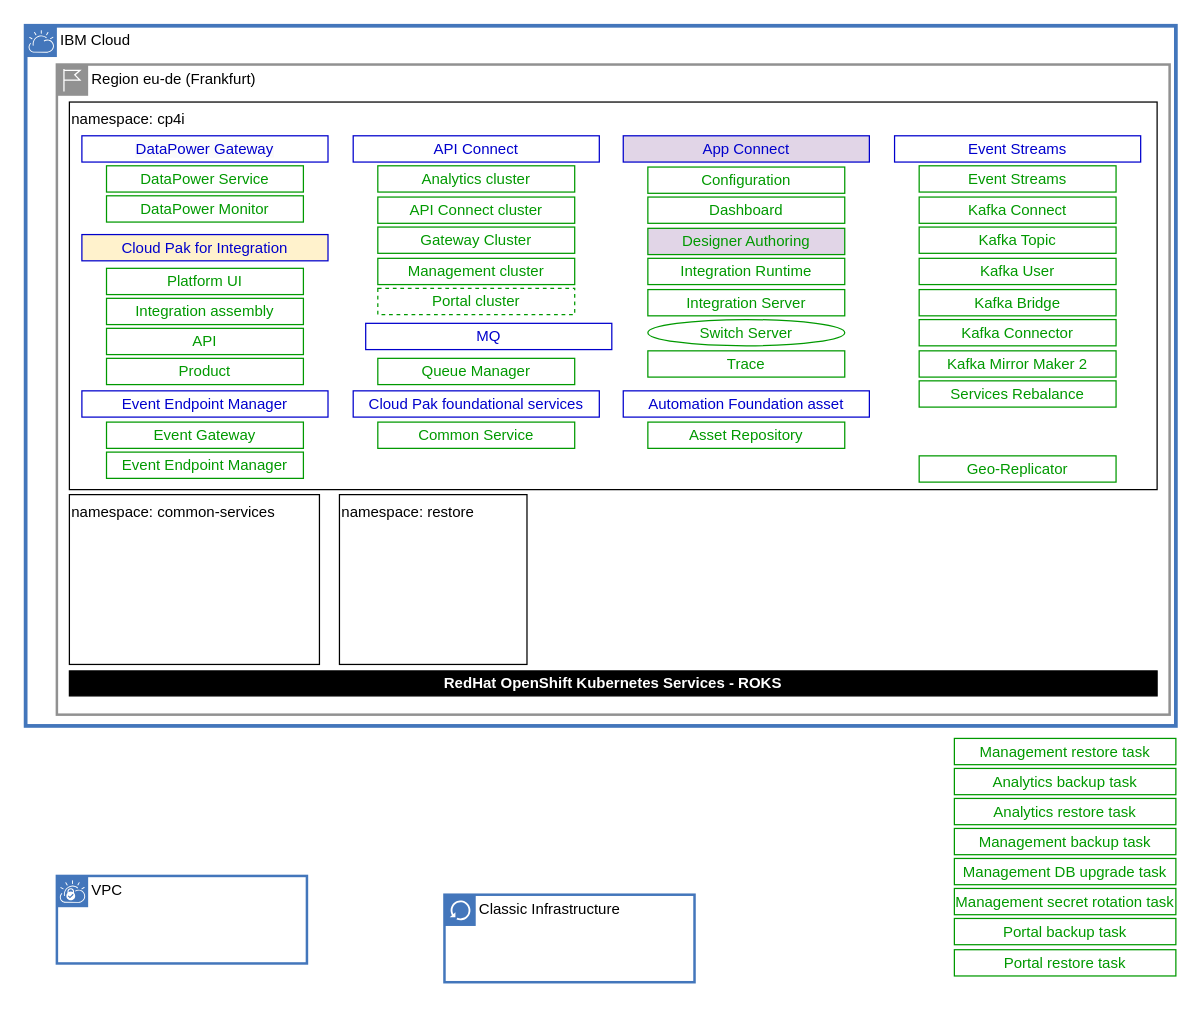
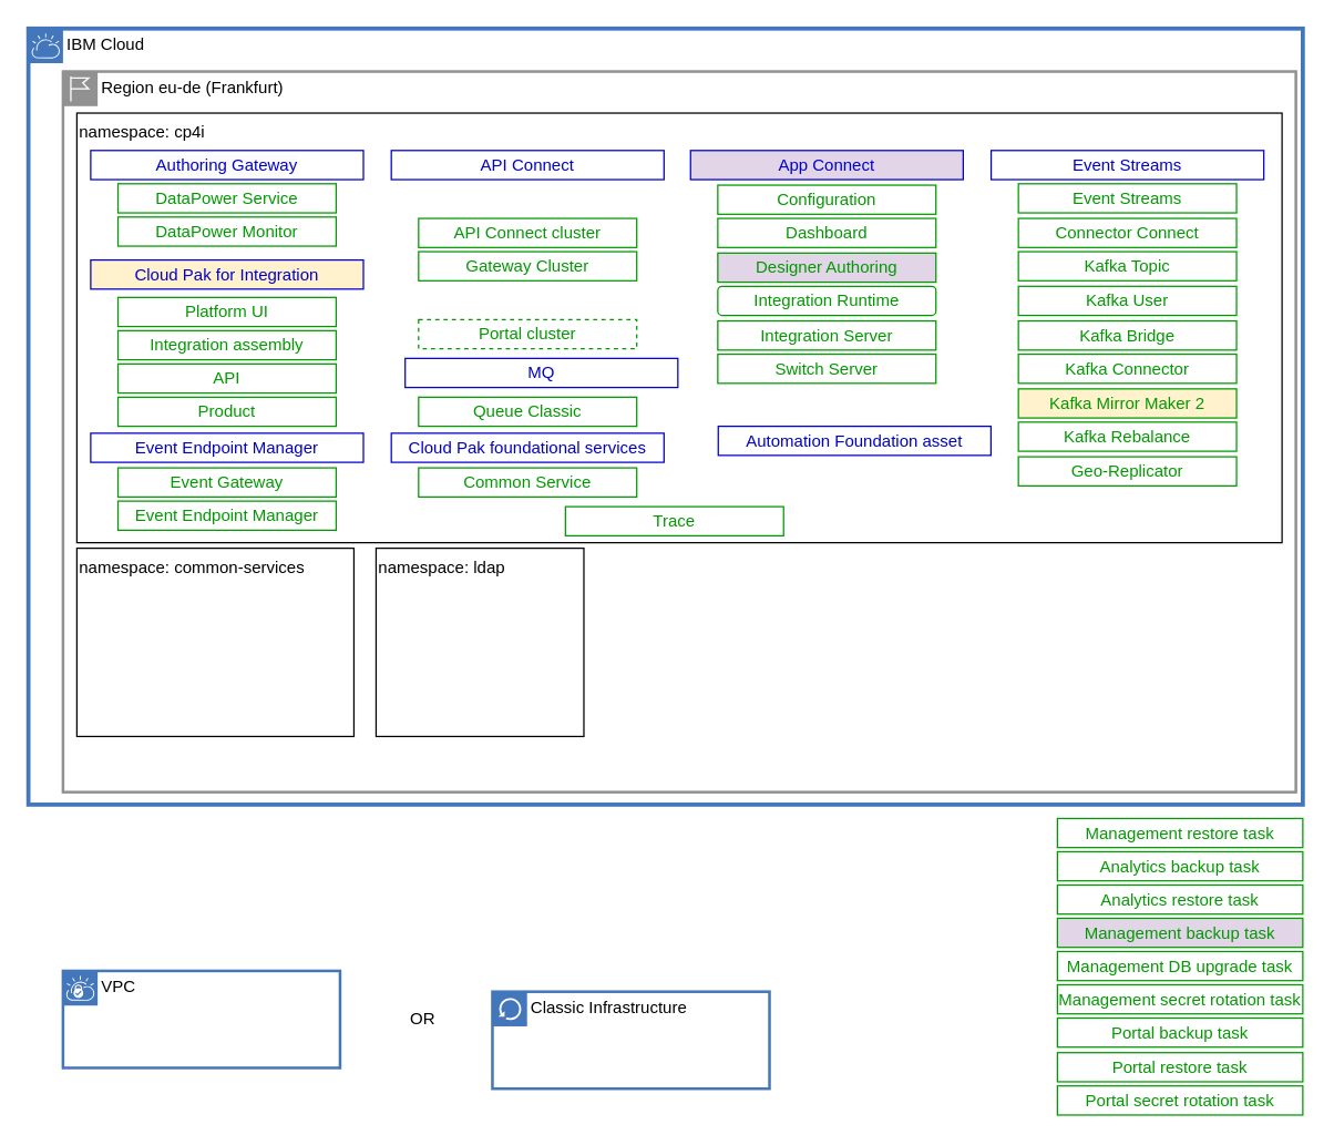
  <mxCell id="0" />
  <mxCell id="1" parent="0" />
  <mxCell id="2" value="IBM Cloud" style="shape=mxgraph.ibm.box;prType=cloud;fontStyle=0;verticalAlign=top;align=left;spacingLeft=32;spacingTop=4;fillColor=none;rounded=0;whiteSpace=wrap;html=1;strokeColor=#4376BB;strokeWidth=3;dashed=0;container=1;spacing=-4;collapsible=0;expand=0;recursiveResize=0;" parent="1" vertex="1"><mxGeometry x="20" y="20" width="920" height="560" as="geometry" /></mxCell>
  <mxCell id="3" value="Region eu-de (Frankfurt)" style="shape=mxgraph.ibm.box;prType=region;fontStyle=0;verticalAlign=top;align=left;spacingLeft=32;spacingTop=4;fillColor=none;rounded=0;whiteSpace=wrap;html=1;strokeColor=#919191;strokeWidth=2;dashed=0;container=1;spacing=-4;collapsible=0;expand=0;recursiveResize=0;" parent="2" vertex="1"><mxGeometry x="25" y="31" width="890" height="520" as="geometry" /></mxCell>
- <mxCell id="4" value="RedHat OpenShift Kubernetes Services - ROKS" style="rounded=0;whiteSpace=wrap;html=1;fillColor=#000000;fontColor=#FFFFFF;fontStyle=1" parent="3" vertex="1"><mxGeometry x="10" y="485" width="870" height="20" as="geometry" /></mxCell>
  <mxCell id="5" value="namespace: cp4i" style="rounded=0;whiteSpace=wrap;html=1;fontColor=#000000;fillColor=#FFFFFF;align=left;verticalAlign=top;" parent="3" vertex="1"><mxGeometry x="10" y="30" width="870" height="310" as="geometry" /></mxCell>
- <mxCell id="6" value="namespace: restore" style="rounded=0;whiteSpace=wrap;html=1;fontColor=#000000;fillColor=#FFFFFF;align=left;verticalAlign=top;" parent="3" vertex="1"><mxGeometry x="226" y="344" width="150" height="135.826" as="geometry" /></mxCell>
+ <mxCell id="6" value="namespace: ldap" style="rounded=0;whiteSpace=wrap;html=1;fontColor=#000000;fillColor=#FFFFFF;align=left;verticalAlign=top;" parent="3" vertex="1"><mxGeometry x="226" y="344" width="150" height="135.826" as="geometry" /></mxCell>
  <mxCell id="7" value="namespace: common-services" style="rounded=0;whiteSpace=wrap;html=1;fontColor=#000000;fillColor=#FFFFFF;align=left;verticalAlign=top;" parent="3" vertex="1"><mxGeometry x="10" y="344" width="200" height="135.826" as="geometry" /></mxCell>
  <mxCell id="8" value="DataPower Service" style="rounded=0;whiteSpace=wrap;html=1;fillColor=#FFFFFF;strokeColor=#009900;fontColor=#009900;" parent="3" vertex="1"><mxGeometry x="39.685" y="81" width="157.48" height="21" as="geometry" /></mxCell>
  <mxCell id="9" value="DataPower Monitor" style="rounded=0;whiteSpace=wrap;html=1;fillColor=#FFFFFF;strokeColor=#009900;fontColor=#009900;" parent="3" vertex="1"><mxGeometry x="39.685" y="105" width="157.48" height="21" as="geometry" /></mxCell>
  <mxCell id="10" value="Event Streams" style="rounded=0;whiteSpace=wrap;html=1;fillColor=#FFFFFF;strokeColor=#0000CC;fontColor=#0000CC;" parent="3" vertex="1"><mxGeometry x="670" y="57" width="196.85" height="21" as="geometry" /></mxCell>
- <mxCell id="11" value="Analytics cluster" style="rounded=0;whiteSpace=wrap;html=1;fillColor=#FFFFFF;strokeColor=#009900;fontColor=#009900;" parent="3" vertex="1"><mxGeometry x="256.685" y="81" width="157.48" height="21" as="geometry" /></mxCell>
  <mxCell id="12" value="API Connect cluster" style="rounded=0;whiteSpace=wrap;html=1;fillColor=#FFFFFF;strokeColor=#009900;fontColor=#009900;" parent="3" vertex="1"><mxGeometry x="256.685" y="106" width="157.48" height="21" as="geometry" /></mxCell>
  <mxCell id="13" value="Gateway Cluster" style="rounded=0;whiteSpace=wrap;html=1;fillColor=#FFFFFF;strokeColor=#009900;fontColor=#009900;" parent="3" vertex="1"><mxGeometry x="256.685" y="130" width="157.48" height="21" as="geometry" /></mxCell>
- <mxCell id="14" value="Management cluster" style="rounded=0;whiteSpace=wrap;html=1;fillColor=#FFFFFF;strokeColor=#009900;fontColor=#009900;" parent="3" vertex="1"><mxGeometry x="256.685" y="155" width="157.48" height="21" as="geometry" /></mxCell>
  <mxCell id="15" value="Portal cluster" style="rounded=0;whiteSpace=wrap;html=1;fillColor=#FFFFFF;strokeColor=#009900;fontColor=#009900;dashed=1;" parent="3" vertex="1"><mxGeometry x="256.685" y="179" width="157.48" height="21" as="geometry" /></mxCell>
- <mxCell id="16" value="Automation Foundation asset" style="rounded=0;whiteSpace=wrap;html=1;fillColor=#FFFFFF;strokeColor=#0000CC;fontColor=#0000CC;" parent="3" vertex="1"><mxGeometry x="453.0" y="261" width="196.85" height="21" as="geometry" /></mxCell>
+ <mxCell id="16" value="Automation Foundation asset" style="rounded=0;whiteSpace=wrap;html=1;fillColor=#FFFFFF;strokeColor=#0000CC;fontColor=#0000CC;" parent="3" vertex="1"><mxGeometry x="473" y="256" width="196.85" height="21" as="geometry" /></mxCell>
  <mxCell id="17" value="Configuration" style="rounded=0;whiteSpace=wrap;html=1;fillColor=#FFFFFF;strokeColor=#009900;fontColor=#009900;" parent="3" vertex="1"><mxGeometry x="472.685" y="82" width="157.48" height="21" as="geometry" /></mxCell>
  <mxCell id="18" value="Dashboard" style="rounded=0;whiteSpace=wrap;html=1;fillColor=#FFFFFF;strokeColor=#009900;fontColor=#009900;" parent="3" vertex="1"><mxGeometry x="472.685" y="106" width="157.48" height="21" as="geometry" /></mxCell>
  <mxCell id="19" value="Designer Authoring" style="rounded=0;whiteSpace=wrap;html=1;fillColor=#e1d5e7;strokeColor=#009900;fontColor=#009900;" parent="3" vertex="1"><mxGeometry x="472.685" y="131" width="157.48" height="21" as="geometry" /></mxCell>
- <mxCell id="20" value="Integration Runtime" style="rounded=0;whiteSpace=wrap;html=1;fillColor=#FFFFFF;strokeColor=#009900;fontColor=#009900;" parent="3" vertex="1"><mxGeometry x="472.685" y="155" width="157.48" height="21" as="geometry" /></mxCell>
+ <mxCell id="20" value="Integration Runtime" style="whiteSpace=wrap;html=1;fillColor=#FFFFFF;strokeColor=#009900;fontColor=#009900;rounded=1;" parent="3" vertex="1"><mxGeometry x="472.685" y="155" width="157.48" height="21" as="geometry" /></mxCell>
  <mxCell id="21" value="Integration Server" style="rounded=0;whiteSpace=wrap;html=1;fillColor=#FFFFFF;strokeColor=#009900;fontColor=#009900;" parent="3" vertex="1"><mxGeometry x="472.685" y="180" width="157.48" height="21" as="geometry" /></mxCell>
- <mxCell id="22" value="Switch Server" style="ellipse;whiteSpace=wrap;html=1;fillColor=#FFFFFF;strokeColor=#009900;fontColor=#009900;" parent="3" vertex="1"><mxGeometry x="472.685" y="204" width="157.48" height="21" as="geometry" /></mxCell>
- <mxCell id="23" value="Trace" style="rounded=0;whiteSpace=wrap;html=1;fillColor=#FFFFFF;strokeColor=#009900;fontColor=#009900;" parent="3" vertex="1"><mxGeometry x="472.685" y="229" width="157.48" height="21" as="geometry" /></mxCell>
+ <mxCell id="22" value="Switch Server" style="rounded=0;whiteSpace=wrap;html=1;fillColor=#FFFFFF;strokeColor=#009900;fontColor=#009900;" parent="3" vertex="1"><mxGeometry x="472.685" y="204" width="157.48" height="21" as="geometry" /></mxCell>
+ <mxCell id="23" value="Trace" style="rounded=0;whiteSpace=wrap;html=1;fillColor=#FFFFFF;strokeColor=#009900;fontColor=#009900;" parent="3" vertex="1"><mxGeometry x="362.685" y="314" width="157.48" height="21" as="geometry" /></mxCell>
  <mxCell id="24" value="Common Service" style="rounded=0;whiteSpace=wrap;html=1;fillColor=#FFFFFF;strokeColor=#009900;fontColor=#009900;" parent="3" vertex="1"><mxGeometry x="256.685" y="286" width="157.48" height="21" as="geometry" /></mxCell>
- <mxCell id="25" value="&lt;span style=&quot;font-family: Helvetica; font-size: 12px; font-style: normal; font-variant-ligatures: normal; font-variant-caps: normal; font-weight: 400; letter-spacing: normal; orphans: 2; text-align: center; text-indent: 0px; text-transform: none; widows: 2; word-spacing: 0px; -webkit-text-stroke-width: 0px; background-color: rgb(251, 251, 251); text-decoration-thickness: initial; text-decoration-style: initial; text-decoration-color: initial; float: none; display: inline !important;&quot;&gt;DataPower Gateway&lt;/span&gt;" style="rounded=0;whiteSpace=wrap;html=1;fillColor=#FFFFFF;strokeColor=#0000CC;fontColor=#0000CC;" parent="3" vertex="1"><mxGeometry x="20.0" y="57" width="196.85" height="21" as="geometry" /></mxCell>
+ <mxCell id="25" value="&lt;span style=&quot;font-family: Helvetica; font-size: 12px; font-style: normal; font-variant-ligatures: normal; font-variant-caps: normal; font-weight: 400; letter-spacing: normal; orphans: 2; text-align: center; text-indent: 0px; text-transform: none; widows: 2; word-spacing: 0px; -webkit-text-stroke-width: 0px; background-color: rgb(251, 251, 251); text-decoration-thickness: initial; text-decoration-style: initial; text-decoration-color: initial; float: none; display: inline !important;&quot;&gt;Authoring Gateway&lt;/span&gt;" style="rounded=0;whiteSpace=wrap;html=1;fillColor=#FFFFFF;strokeColor=#0000CC;fontColor=#0000CC;" parent="3" vertex="1"><mxGeometry x="20.0" y="57" width="196.85" height="21" as="geometry" /></mxCell>
  <mxCell id="26" value="API Connect" style="rounded=0;whiteSpace=wrap;html=1;fillColor=#FFFFFF;strokeColor=#0000CC;fontColor=#0000CC;" parent="3" vertex="1"><mxGeometry x="237" y="57" width="196.85" height="21" as="geometry" /></mxCell>
  <mxCell id="27" value="App Connect" style="rounded=0;whiteSpace=wrap;html=1;fillColor=#e1d5e7;strokeColor=#0000CC;fontColor=#0000CC;" parent="3" vertex="1"><mxGeometry x="453.0" y="57" width="196.85" height="21" as="geometry" /></mxCell>
  <mxCell id="28" value="Cloud Pak foundational services" style="rounded=0;whiteSpace=wrap;html=1;fillColor=#FFFFFF;strokeColor=#0000CC;fontColor=#0000CC;" parent="3" vertex="1"><mxGeometry x="237" y="261" width="196.85" height="21" as="geometry" /></mxCell>
  <mxCell id="29" value="Cloud Pak for Integration" style="rounded=0;whiteSpace=wrap;html=1;fillColor=#fff2cc;strokeColor=#0000CC;fontColor=#0000CC;" parent="3" vertex="1"><mxGeometry x="20.0" y="136" width="196.85" height="21" as="geometry" /></mxCell>
  <mxCell id="30" value="MQ" style="rounded=0;whiteSpace=wrap;html=1;fillColor=#FFFFFF;strokeColor=#0000CC;fontColor=#0000CC;" parent="3" vertex="1"><mxGeometry x="247" y="207" width="196.85" height="21" as="geometry" /></mxCell>
  <mxCell id="31" value="Event Streams" style="rounded=0;whiteSpace=wrap;html=1;fillColor=#FFFFFF;strokeColor=#009900;fontColor=#009900;" parent="3" vertex="1"><mxGeometry x="689.685" y="81" width="157.48" height="21" as="geometry" /></mxCell>
- <mxCell id="32" value="Kafka Connect" style="rounded=0;whiteSpace=wrap;html=1;fillColor=#FFFFFF;strokeColor=#009900;fontColor=#009900;movable=1;resizable=1;rotatable=1;deletable=1;editable=1;connectable=1;" parent="3" vertex="1"><mxGeometry x="689.685" y="106" width="157.48" height="21" as="geometry" /></mxCell>
+ <mxCell id="32" value="Connector Connect" style="rounded=0;whiteSpace=wrap;html=1;fillColor=#FFFFFF;strokeColor=#009900;fontColor=#009900;movable=1;resizable=1;rotatable=1;deletable=1;editable=1;connectable=1;" parent="3" vertex="1"><mxGeometry x="689.685" y="106" width="157.48" height="21" as="geometry" /></mxCell>
  <mxCell id="33" value="Kafka Topic" style="rounded=0;whiteSpace=wrap;html=1;fillColor=#FFFFFF;strokeColor=#009900;fontColor=#009900;movable=1;resizable=1;rotatable=1;deletable=1;editable=1;connectable=1;" parent="3" vertex="1"><mxGeometry x="689.685" y="130" width="157.48" height="21" as="geometry" /></mxCell>
  <mxCell id="34" value="Kafka User" style="rounded=0;whiteSpace=wrap;html=1;fillColor=#FFFFFF;strokeColor=#009900;fontColor=#009900;movable=1;resizable=1;rotatable=1;deletable=1;editable=1;connectable=1;" parent="3" vertex="1"><mxGeometry x="689.685" y="155" width="157.48" height="21" as="geometry" /></mxCell>
  <mxCell id="35" value="Kafka Bridge" style="rounded=0;whiteSpace=wrap;html=1;fillColor=#FFFFFF;strokeColor=#009900;fontColor=#009900;movable=1;resizable=1;rotatable=1;deletable=1;editable=1;connectable=1;" parent="3" vertex="1"><mxGeometry x="689.685" y="180" width="157.48" height="21" as="geometry" /></mxCell>
  <mxCell id="36" value="Kafka Connector" style="rounded=0;whiteSpace=wrap;html=1;fillColor=#FFFFFF;strokeColor=#009900;fontColor=#009900;movable=1;resizable=1;rotatable=1;deletable=1;editable=1;connectable=1;" parent="3" vertex="1"><mxGeometry x="689.685" y="204" width="157.48" height="21" as="geometry" /></mxCell>
- <mxCell id="37" value="Kafka Mirror Maker 2" style="rounded=0;whiteSpace=wrap;html=1;fillColor=#FFFFFF;strokeColor=#009900;fontColor=#009900;movable=1;resizable=1;rotatable=1;deletable=1;editable=1;connectable=1;" parent="3" vertex="1"><mxGeometry x="689.685" y="229" width="157.48" height="21" as="geometry" /></mxCell>
- <mxCell id="38" value="Services Rebalance" style="rounded=0;whiteSpace=wrap;html=1;fillColor=#FFFFFF;strokeColor=#009900;fontColor=#009900;movable=1;resizable=1;rotatable=1;deletable=1;editable=1;connectable=1;" parent="3" vertex="1"><mxGeometry x="689.685" y="253" width="157.48" height="21" as="geometry" /></mxCell>
- <mxCell id="39" value="Geo-Replicator" style="rounded=0;whiteSpace=wrap;html=1;fillColor=#FFFFFF;strokeColor=#009900;fontColor=#009900;movable=1;resizable=1;rotatable=1;deletable=1;editable=1;connectable=1;" parent="3" vertex="1"><mxGeometry x="689.685" y="313" width="157.48" height="21" as="geometry" /></mxCell>
- <mxCell id="40" value="Asset Repository" style="rounded=0;whiteSpace=wrap;html=1;fillColor=#FFFFFF;strokeColor=#009900;fontColor=#009900;" parent="3" vertex="1"><mxGeometry x="472.685" y="286" width="157.48" height="21" as="geometry" /></mxCell>
+ <mxCell id="37" value="Kafka Mirror Maker 2" style="rounded=0;whiteSpace=wrap;html=1;fillColor=#fff2cc;strokeColor=#009900;fontColor=#009900;movable=1;resizable=1;rotatable=1;deletable=1;editable=1;connectable=1;" parent="3" vertex="1"><mxGeometry x="689.685" y="229" width="157.48" height="21" as="geometry" /></mxCell>
+ <mxCell id="38" value="Kafka Rebalance" style="rounded=0;whiteSpace=wrap;html=1;fillColor=#FFFFFF;strokeColor=#009900;fontColor=#009900;movable=1;resizable=1;rotatable=1;deletable=1;editable=1;connectable=1;" parent="3" vertex="1"><mxGeometry x="689.685" y="253" width="157.48" height="21" as="geometry" /></mxCell>
+ <mxCell id="39" value="Geo-Replicator" style="rounded=0;whiteSpace=wrap;html=1;fillColor=#FFFFFF;strokeColor=#009900;fontColor=#009900;movable=1;resizable=1;rotatable=1;deletable=1;editable=1;connectable=1;" parent="3" vertex="1"><mxGeometry x="689.685" y="278" width="157.48" height="21" as="geometry" /></mxCell>
  <mxCell id="41" value="Platform UI" style="rounded=0;whiteSpace=wrap;html=1;fillColor=#FFFFFF;strokeColor=#009900;fontColor=#009900;" parent="3" vertex="1"><mxGeometry x="39.685" y="163" width="157.48" height="21" as="geometry" /></mxCell>
  <mxCell id="42" value="Integration assembly" style="rounded=0;whiteSpace=wrap;html=1;fillColor=#FFFFFF;strokeColor=#009900;fontColor=#009900;" parent="3" vertex="1"><mxGeometry x="39.685" y="187" width="157.48" height="21" as="geometry" /></mxCell>
  <mxCell id="43" value="API" style="rounded=0;whiteSpace=wrap;html=1;fillColor=#FFFFFF;strokeColor=#009900;fontColor=#009900;" parent="3" vertex="1"><mxGeometry x="39.685" y="211" width="157.48" height="21" as="geometry" /></mxCell>
  <mxCell id="44" value="Product" style="rounded=0;whiteSpace=wrap;html=1;fillColor=#FFFFFF;strokeColor=#009900;fontColor=#009900;" parent="3" vertex="1"><mxGeometry x="39.685" y="235" width="157.48" height="21" as="geometry" /></mxCell>
- <mxCell id="45" value="Queue Manager" style="rounded=0;whiteSpace=wrap;html=1;fillColor=#FFFFFF;strokeColor=#009900;fontColor=#009900;" parent="3" vertex="1"><mxGeometry x="256.685" y="235" width="157.48" height="21" as="geometry" /></mxCell>
+ <mxCell id="45" value="Queue Classic" style="rounded=0;whiteSpace=wrap;html=1;fillColor=#FFFFFF;strokeColor=#009900;fontColor=#009900;" parent="3" vertex="1"><mxGeometry x="256.685" y="235" width="157.48" height="21" as="geometry" /></mxCell>
  <mxCell id="46" value="Event Endpoint Manager" style="rounded=0;whiteSpace=wrap;html=1;fillColor=#FFFFFF;strokeColor=#0000CC;fontColor=#0000CC;" parent="3" vertex="1"><mxGeometry x="20" y="261" width="196.85" height="21" as="geometry" /></mxCell>
  <mxCell id="47" value="Event Gateway" style="rounded=0;whiteSpace=wrap;html=1;fillColor=#FFFFFF;strokeColor=#009900;fontColor=#009900;" parent="3" vertex="1"><mxGeometry x="39.685" y="286" width="157.48" height="21" as="geometry" /></mxCell>
  <mxCell id="48" value="Event Endpoint Manager" style="rounded=0;whiteSpace=wrap;html=1;fillColor=#FFFFFF;strokeColor=#009900;fontColor=#009900;" parent="3" vertex="1"><mxGeometry x="39.685" y="310" width="157.48" height="21" as="geometry" /></mxCell>
  <mxCell id="49" value="VPC" style="shape=mxgraph.ibm.box;prType=vpc;fontStyle=0;verticalAlign=top;align=left;spacingLeft=32;spacingTop=4;fillColor=none;rounded=0;whiteSpace=wrap;html=1;strokeColor=#4376BB;strokeWidth=2;dashed=0;container=1;spacing=-4;collapsible=0;expand=0;recursiveResize=0;fontColor=#000000;" parent="1" vertex="1"><mxGeometry x="45" y="700" width="200" height="70" as="geometry" /></mxCell>
  <mxCell id="50" value="Classic Infrastructure" style="shape=mxgraph.ibm.box;prType=classic;fontStyle=0;verticalAlign=top;align=left;spacingLeft=32;spacingTop=4;fillColor=none;rounded=0;whiteSpace=wrap;html=1;strokeColor=#4376BB;strokeWidth=2;dashed=0;container=1;spacing=-4;collapsible=0;expand=0;recursiveResize=0;fontColor=#000000;" parent="1" vertex="1"><mxGeometry x="355" y="715" width="200" height="70" as="geometry" /></mxCell>
+ <mxCell id="51" value="OR" style="text;html=1;strokeColor=none;fillColor=none;align=center;verticalAlign=middle;whiteSpace=wrap;rounded=0;fontColor=#000000;" parent="1" vertex="1"><mxGeometry x="275" y="720" width="60" height="30" as="geometry" /></mxCell>
  <mxCell id="52" value="Management restore task" style="rounded=0;whiteSpace=wrap;html=1;fillColor=#FFFFFF;strokeColor=#009900;fontColor=#009900;" parent="1" vertex="1"><mxGeometry x="762.84" y="590" width="177.165" height="21" as="geometry" /></mxCell>
  <mxCell id="53" value="Analytics backup task" style="rounded=0;whiteSpace=wrap;html=1;fillColor=#FFFFFF;strokeColor=#009900;fontColor=#009900;" parent="1" vertex="1"><mxGeometry x="762.84" y="614" width="177.165" height="21" as="geometry" /></mxCell>
  <mxCell id="54" value="Analytics restore task" style="rounded=0;whiteSpace=wrap;html=1;fillColor=#FFFFFF;strokeColor=#009900;fontColor=#009900;" parent="1" vertex="1"><mxGeometry x="762.84" y="638" width="177.165" height="21" as="geometry" /></mxCell>
- <mxCell id="55" value="Management backup task" style="rounded=0;whiteSpace=wrap;html=1;fillColor=#FFFFFF;strokeColor=#009900;fontColor=#009900;" parent="1" vertex="1"><mxGeometry x="762.84" y="662" width="177.165" height="21" as="geometry" /></mxCell>
+ <mxCell id="55" value="Management backup task" style="rounded=0;whiteSpace=wrap;html=1;fillColor=#e1d5e7;strokeColor=#009900;fontColor=#009900;" parent="1" vertex="1"><mxGeometry x="762.84" y="662" width="177.165" height="21" as="geometry" /></mxCell>
  <mxCell id="56" value="Management DB upgrade task" style="rounded=0;whiteSpace=wrap;html=1;fillColor=#FFFFFF;strokeColor=#009900;fontColor=#009900;" parent="1" vertex="1"><mxGeometry x="762.84" y="686" width="177.165" height="21" as="geometry" /></mxCell>
  <mxCell id="57" value="Management secret rotation task" style="rounded=0;whiteSpace=wrap;html=1;fillColor=#FFFFFF;strokeColor=#009900;fontColor=#009900;" parent="1" vertex="1"><mxGeometry x="762.84" y="710" width="177.165" height="21" as="geometry" /></mxCell>
  <mxCell id="58" value="Portal backup task" style="rounded=0;whiteSpace=wrap;html=1;fillColor=#FFFFFF;strokeColor=#009900;fontColor=#009900;" parent="1" vertex="1"><mxGeometry x="762.84" y="734" width="177.165" height="21" as="geometry" /></mxCell>
  <mxCell id="59" value="Portal restore task" style="rounded=0;whiteSpace=wrap;html=1;fillColor=#FFFFFF;strokeColor=#009900;fontColor=#009900;" parent="1" vertex="1"><mxGeometry x="762.84" y="759" width="177.165" height="21" as="geometry" /></mxCell>
+ <mxCell id="60" value="Portal secret rotation task" style="rounded=0;whiteSpace=wrap;html=1;fillColor=#FFFFFF;strokeColor=#009900;fontColor=#009900;" parent="1" vertex="1"><mxGeometry x="762.84" y="783" width="177.165" height="21" as="geometry" /></mxCell>
